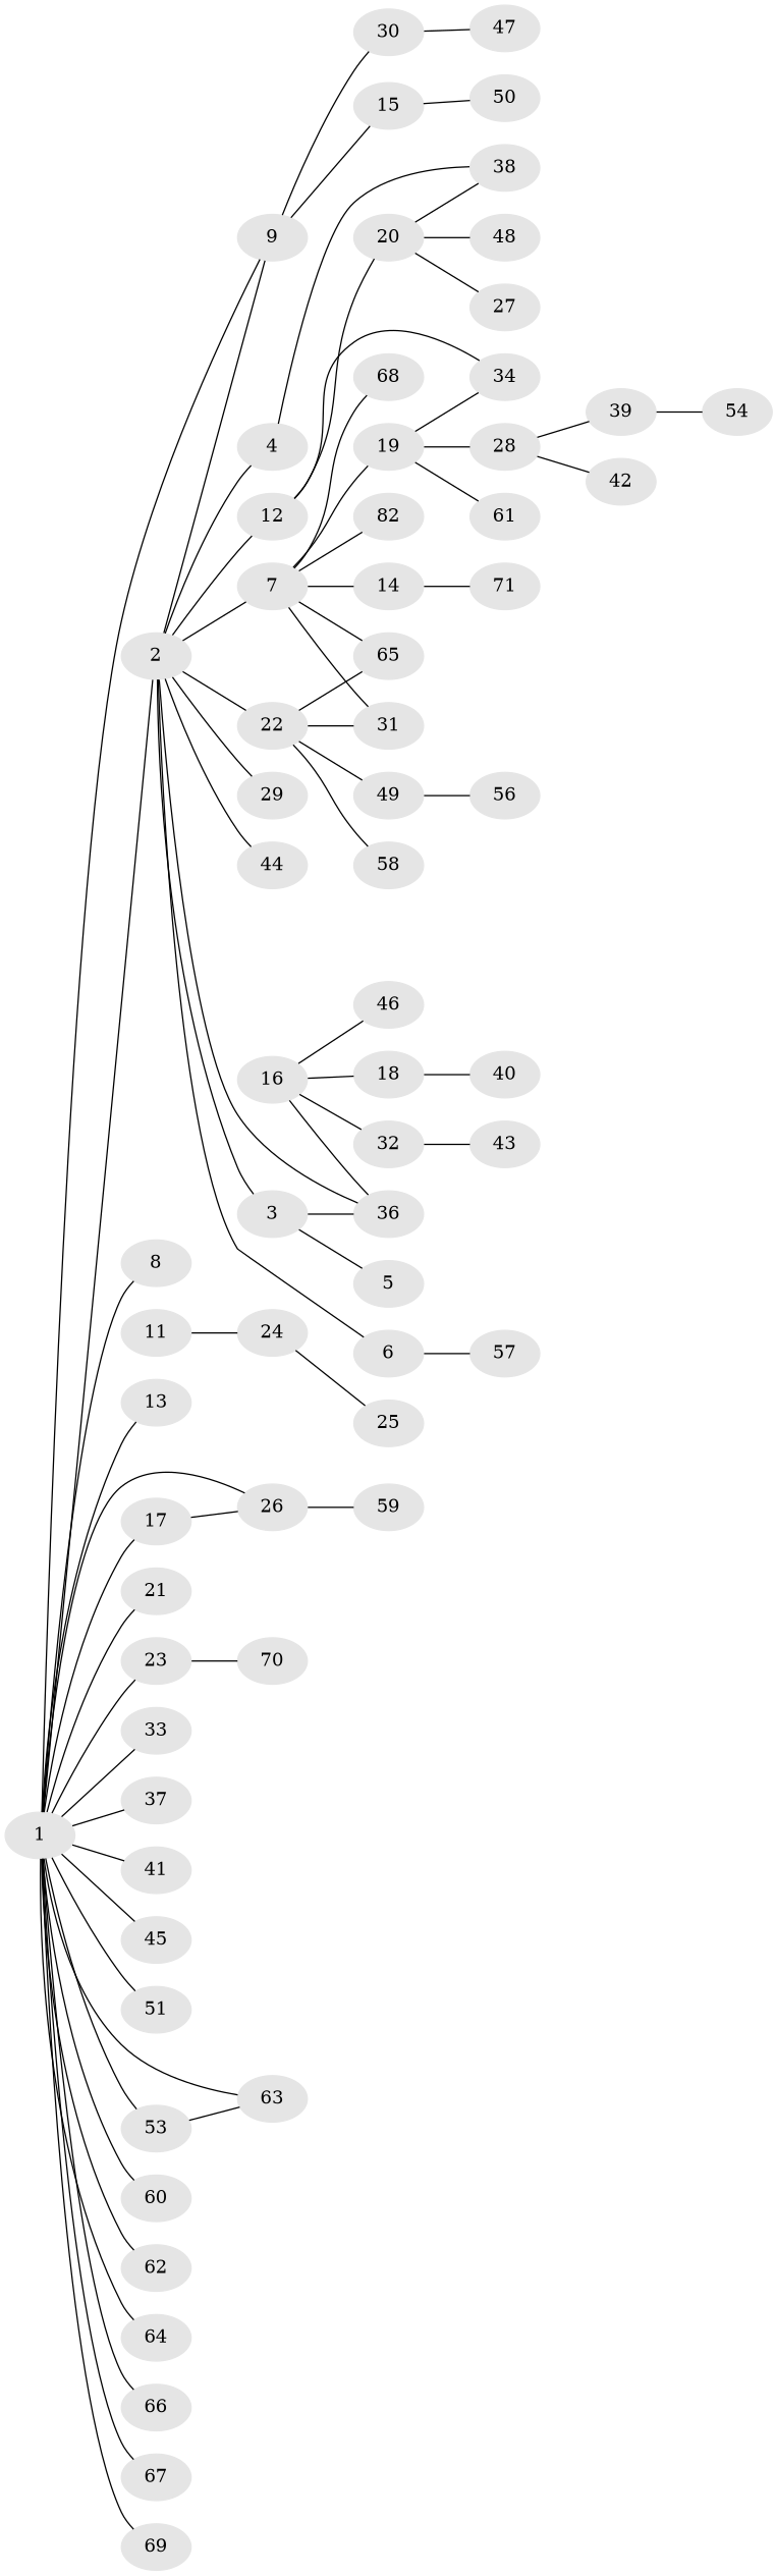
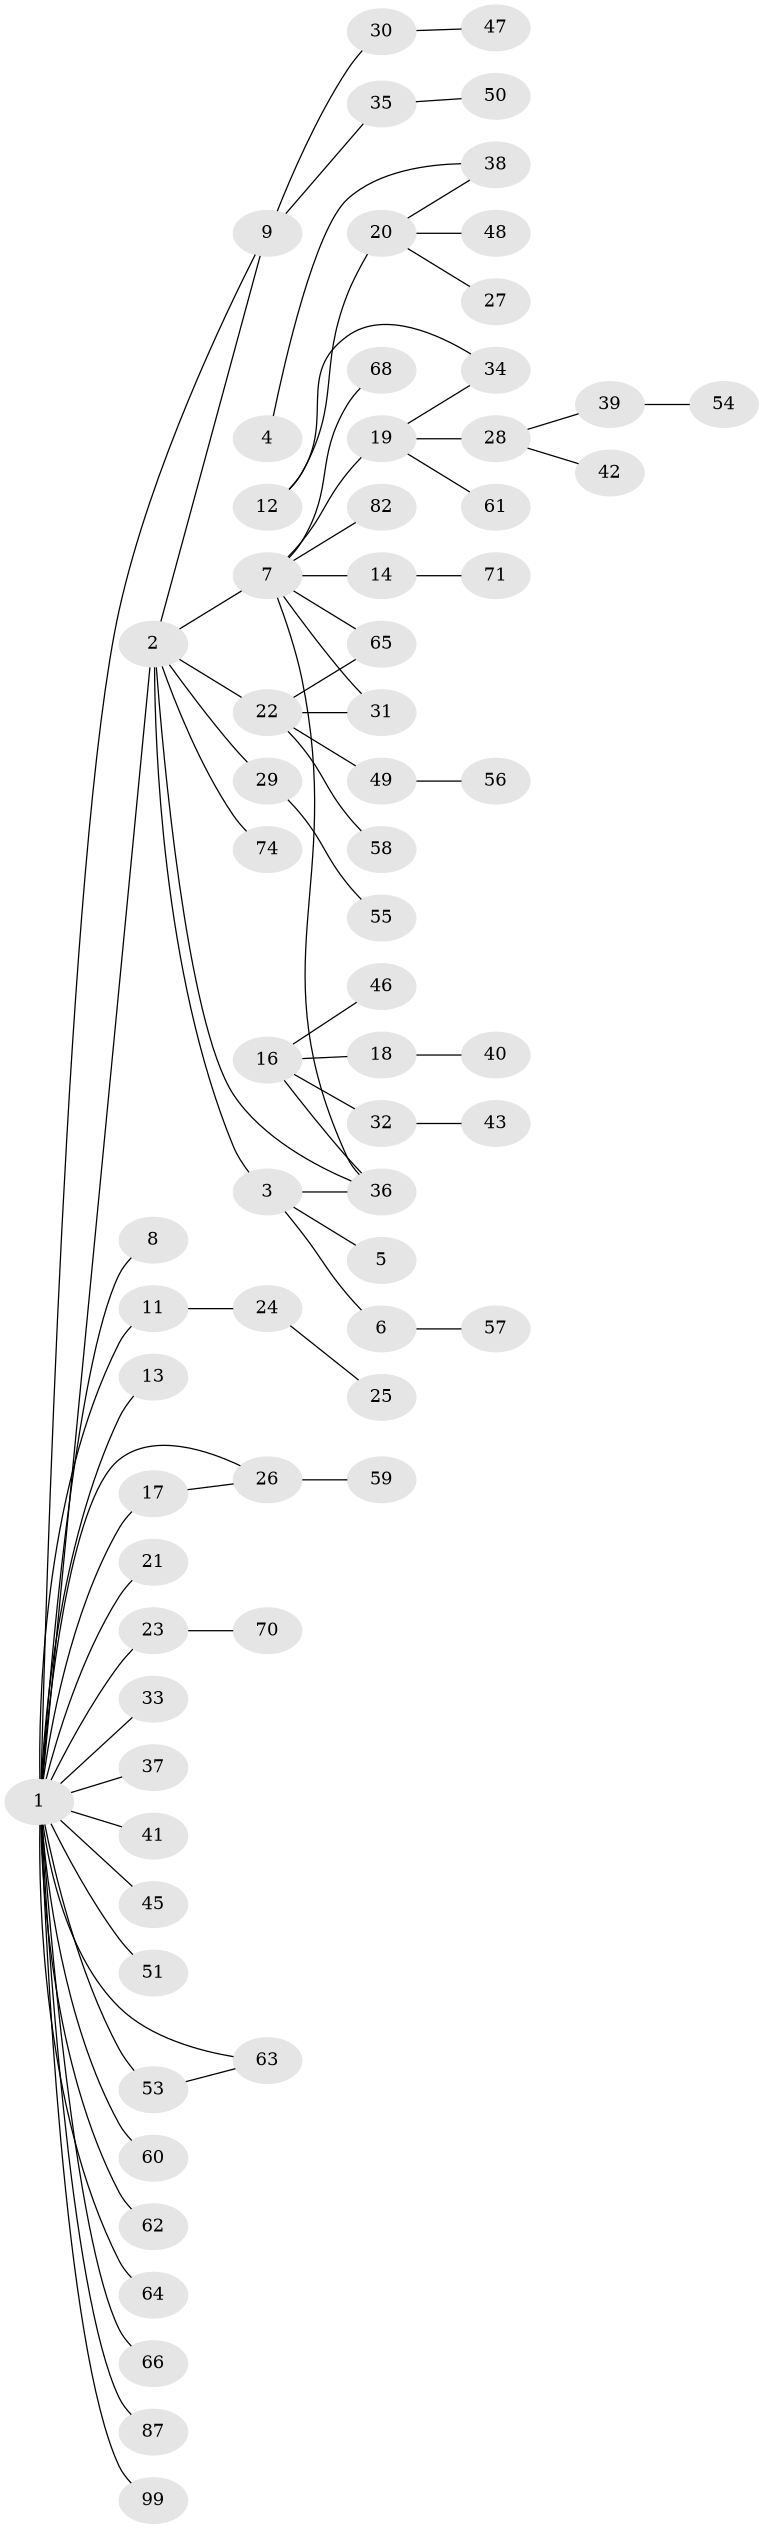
  graph {
    fontname="DejaVu Serif"
    rankdir=LR
    node [color=gray90 fontname="DejaVu Serif" style=filled]
    edge [fontname="DejaVu Serif" weight=1.0]
    1
    2
    8
    9
    11
    13
    17
    21
    23
    26
    33
    37
    41
    45
    51
    53
    60
    62
    63
    64
    66
-   67
-   69
+   67 [label=87]
+   69 [label=99]
    3
    4
    6
    7
    12
    22
    29
    36
-   44
+   44 [label=74]
    30
-   35 [label=15]
+   35
    24
    70
    59
    5
    38
    57
    14
    19
    31
    n44 [label=82]
    65
    68
    20
    34
    49
    58
+   55
    71
    28
    61
    47
    50
    25
    27
    48
    16
    18
    32
    46
    40
    43
    39
    42
    56
    54
    1 -- 2
    1 -- 8
    1 -- 9
+   1 -- 11
    1 -- 13
    1 -- 17
    1 -- 21
    1 -- 23
    1 -- 26
    1 -- 33
    1 -- 37
    1 -- 41
    1 -- 45
    1 -- 51
    1 -- 53
    1 -- 60
    1 -- 62
    1 -- 63
    1 -- 64
    1 -- 66
    1 -- 67
    1 -- 69
    2 -- 9
    2 -- 3
-   2 -- 4 [weight=4.0]
-   2 -- 6
+   3 -- 6
    2 -- 7
-   2 -- 12
    2 -- 22
    2 -- 29
    2 -- 36
    2 -- 44
    9 -- 30
    9 -- 35
    11 -- 24 [weight=4.0]
    17 -- 26
    23 -- 70
    26 -- 59
    53 -- 63
    3 -- 36 [weight=4.0]
    3 -- 5
    4 -- 38
    6 -- 57
+   7 -- 36
    7 -- 14 [weight=4.0]
    7 -- 19
    7 -- 31
    7 -- n44
    7 -- 65
    7 -- 68
    12 -- 20
    12 -- 34 [weight=2.0]
    22 -- 31
    22 -- 65
    22 -- 49 [weight=2.0]
    22 -- 58
+   29 -- 55
    30 -- 47
    35 -- 50
    24 -- 25
    14 -- 71
    19 -- 34
    19 -- 28 [weight=3.0]
    19 -- 61
    20 -- 38
    20 -- 27
    20 -- 48 [weight=4.0]
    49 -- 56
    28 -- 39
    28 -- 42
    16 -- 36
    16 -- 18
    16 -- 32
    16 -- 46
    18 -- 40
    32 -- 43
    39 -- 54
  }
